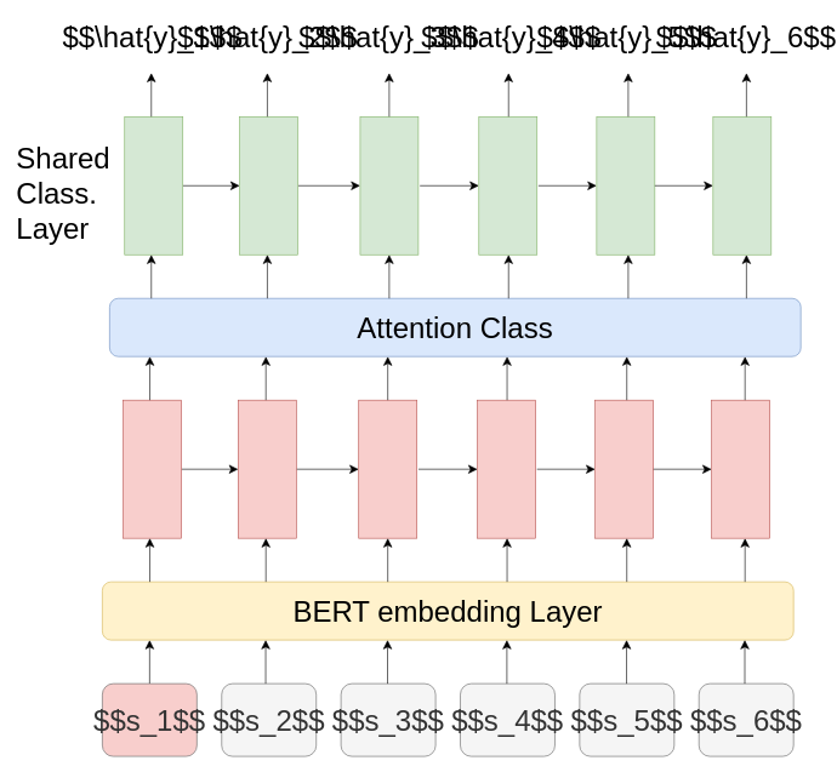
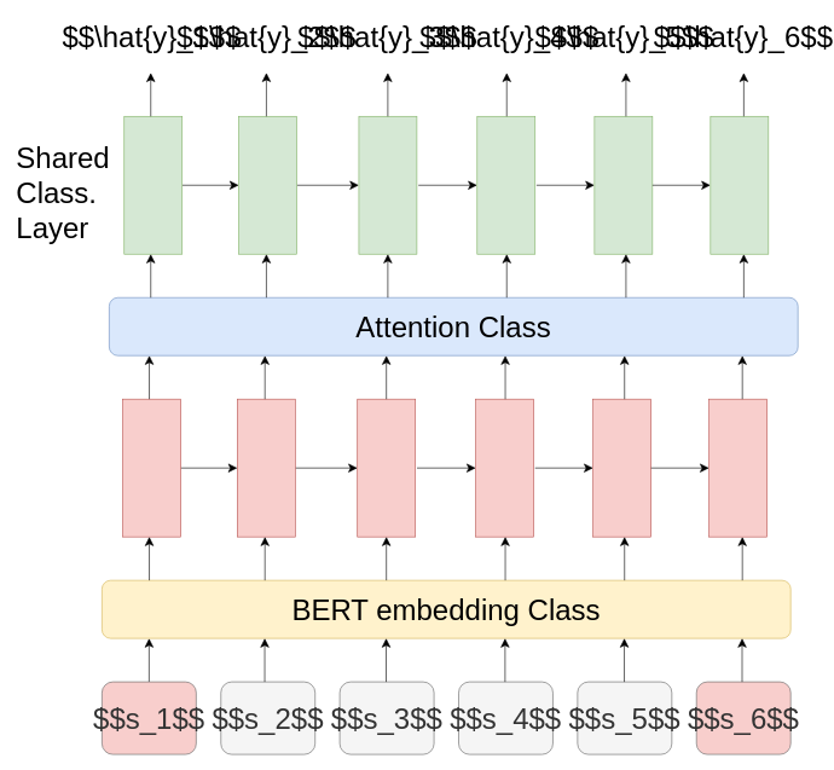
  <mxCell id="0" />
  <mxCell id="1" parent="0" />
  <mxCell id="2" style="rounded=0;orthogonalLoop=1;jettySize=auto;html=1;exitX=0.5;exitY=0;exitDx=0;exitDy=0;fontSize=40;fontColor=#000000;endSize=10;startSize=10;" parent="1" source="3" edge="1"><mxGeometry relative="1" as="geometry"><mxPoint x="205" y="880" as="targetPoint" /></mxGeometry></mxCell>
  <mxCell id="3" value="&lt;font style=&quot;font-size: 40px&quot;&gt;$$s_1$$&lt;/font&gt;" style="rounded=1;whiteSpace=wrap;html=1;fillColor=#f8cecc;fontColor=#333333;strokeColor=#666666;" parent="1" vertex="1"><mxGeometry x="140" y="940" width="130" height="100" as="geometry" /></mxCell>
  <mxCell id="4" value="&lt;font style=&quot;font-size: 40px&quot;&gt;$$s_2$$&lt;/font&gt;" style="rounded=1;whiteSpace=wrap;html=1;fillColor=#f5f5f5;fontColor=#333333;strokeColor=#666666;" parent="1" vertex="1"><mxGeometry x="304" y="940" width="130" height="100" as="geometry" /></mxCell>
  <mxCell id="5" value="&lt;font style=&quot;font-size: 40px&quot;&gt;$$s_3$$&lt;/font&gt;" style="rounded=1;whiteSpace=wrap;html=1;fillColor=#f5f5f5;fontColor=#333333;strokeColor=#666666;" parent="1" vertex="1"><mxGeometry x="468" y="940" width="130" height="100" as="geometry" /></mxCell>
  <mxCell id="6" value="&lt;font style=&quot;font-size: 40px&quot;&gt;$$s_4$$&lt;/font&gt;" style="rounded=1;whiteSpace=wrap;html=1;fillColor=#f5f5f5;fontColor=#333333;strokeColor=#666666;" parent="1" vertex="1"><mxGeometry x="632" y="940" width="130" height="100" as="geometry" /></mxCell>
  <mxCell id="7" value="&lt;font style=&quot;font-size: 40px&quot;&gt;$$s_5$$&lt;/font&gt;" style="rounded=1;whiteSpace=wrap;html=1;fillColor=#f5f5f5;fontColor=#333333;strokeColor=#666666;" parent="1" vertex="1"><mxGeometry x="796" y="940" width="130" height="100" as="geometry" /></mxCell>
- <mxCell id="8" value="&lt;font style=&quot;font-size: 40px&quot;&gt;$$s_6$$&lt;/font&gt;" style="rounded=1;whiteSpace=wrap;html=1;fillColor=#f5f5f5;fontColor=#333333;strokeColor=#666666;" parent="1" vertex="1"><mxGeometry x="960" y="940" width="130" height="100" as="geometry" /></mxCell>
- <mxCell id="9" value="BERT embedding Layer" style="rounded=1;whiteSpace=wrap;html=1;fontSize=40;fillColor=#fff2cc;strokeColor=#d6b656;" parent="1" vertex="1"><mxGeometry x="140" y="800" width="950" height="80" as="geometry" /></mxCell>
+ <mxCell id="8" value="&lt;font style=&quot;font-size: 40px&quot;&gt;$$s_6$$&lt;/font&gt;" style="rounded=1;whiteSpace=wrap;html=1;fillColor=#f8cecc;fontColor=#333333;strokeColor=#666666;" parent="1" vertex="1"><mxGeometry x="960" y="940" width="130" height="100" as="geometry" /></mxCell>
+ <mxCell id="9" value="BERT embedding Class" style="rounded=1;whiteSpace=wrap;html=1;fontSize=40;fillColor=#fff2cc;strokeColor=#d6b656;" parent="1" vertex="1"><mxGeometry x="140" y="800" width="950" height="80" as="geometry" /></mxCell>
  <mxCell id="10" style="rounded=0;orthogonalLoop=1;jettySize=auto;html=1;exitX=0.5;exitY=0;exitDx=0;exitDy=0;fontSize=40;fontColor=#000000;endSize=10;startSize=10;" parent="1" edge="1"><mxGeometry relative="1" as="geometry"><mxPoint x="364.5" y="940" as="sourcePoint" /><mxPoint x="364.5" y="880" as="targetPoint" /></mxGeometry></mxCell>
  <mxCell id="11" style="rounded=0;orthogonalLoop=1;jettySize=auto;html=1;exitX=0.5;exitY=0;exitDx=0;exitDy=0;fontSize=40;fontColor=#000000;endSize=10;startSize=10;" parent="1" edge="1"><mxGeometry relative="1" as="geometry"><mxPoint x="532" y="940" as="sourcePoint" /><mxPoint x="532" y="880" as="targetPoint" /></mxGeometry></mxCell>
  <mxCell id="12" style="rounded=0;orthogonalLoop=1;jettySize=auto;html=1;exitX=0.5;exitY=0;exitDx=0;exitDy=0;fontSize=40;fontColor=#000000;endSize=10;startSize=10;" parent="1" edge="1"><mxGeometry relative="1" as="geometry"><mxPoint x="696" y="940" as="sourcePoint" /><mxPoint x="696" y="880" as="targetPoint" /></mxGeometry></mxCell>
  <mxCell id="13" style="rounded=0;orthogonalLoop=1;jettySize=auto;html=1;exitX=0.5;exitY=0;exitDx=0;exitDy=0;fontSize=40;fontColor=#000000;endSize=10;startSize=10;" parent="1" edge="1"><mxGeometry relative="1" as="geometry"><mxPoint x="860.5" y="940" as="sourcePoint" /><mxPoint x="860.5" y="880" as="targetPoint" /></mxGeometry></mxCell>
  <mxCell id="14" style="rounded=0;orthogonalLoop=1;jettySize=auto;html=1;exitX=0.5;exitY=0;exitDx=0;exitDy=0;fontSize=40;fontColor=#000000;endSize=10;startSize=10;" parent="1" edge="1"><mxGeometry relative="1" as="geometry"><mxPoint x="1023" y="940" as="sourcePoint" /><mxPoint x="1023" y="880" as="targetPoint" /></mxGeometry></mxCell>
  <mxCell id="15" style="edgeStyle=none;rounded=0;orthogonalLoop=1;jettySize=auto;html=1;exitX=1;exitY=0.5;exitDx=0;exitDy=0;entryX=0;entryY=0.5;entryDx=0;entryDy=0;fontSize=40;fontColor=#000000;startSize=10;endSize=10;" parent="1" source="16" target="17" edge="1"><mxGeometry relative="1" as="geometry" /></mxCell>
  <mxCell id="16" value="" style="rounded=0;whiteSpace=wrap;html=1;fontSize=40;fillColor=#f8cecc;strokeColor=#b85450;" parent="1" vertex="1"><mxGeometry x="168.64" y="550" width="80" height="190" as="geometry" /></mxCell>
  <mxCell id="17" value="" style="rounded=0;whiteSpace=wrap;html=1;fontSize=40;fillColor=#f8cecc;strokeColor=#b85450;" parent="1" vertex="1"><mxGeometry x="326.64" y="550" width="80" height="190" as="geometry" /></mxCell>
  <mxCell id="18" style="edgeStyle=none;rounded=0;orthogonalLoop=1;jettySize=auto;html=1;exitX=1;exitY=0.5;exitDx=0;exitDy=0;entryX=0;entryY=0.5;entryDx=0;entryDy=0;fontSize=40;fontColor=#000000;startSize=10;endSize=10;" parent="1" target="19" edge="1"><mxGeometry relative="1" as="geometry"><mxPoint x="407.35" y="645" as="sourcePoint" /></mxGeometry></mxCell>
  <mxCell id="19" value="" style="rounded=0;whiteSpace=wrap;html=1;fontSize=40;fillColor=#f8cecc;strokeColor=#b85450;" parent="1" vertex="1"><mxGeometry x="492.35" y="550" width="80" height="190" as="geometry" /></mxCell>
  <mxCell id="20" style="edgeStyle=none;rounded=0;orthogonalLoop=1;jettySize=auto;html=1;exitX=1;exitY=0.5;exitDx=0;exitDy=0;entryX=0;entryY=0.5;entryDx=0;entryDy=0;fontSize=40;fontColor=#000000;startSize=10;endSize=10;" parent="1" target="21" edge="1"><mxGeometry relative="1" as="geometry"><mxPoint x="574.49" y="645" as="sourcePoint" /></mxGeometry></mxCell>
  <mxCell id="21" value="" style="rounded=0;whiteSpace=wrap;html=1;fontSize=40;fillColor=#f8cecc;strokeColor=#b85450;" parent="1" vertex="1"><mxGeometry x="655.49" y="550" width="80" height="190" as="geometry" /></mxCell>
  <mxCell id="22" style="edgeStyle=none;rounded=0;orthogonalLoop=1;jettySize=auto;html=1;exitX=1;exitY=0.5;exitDx=0;exitDy=0;entryX=0;entryY=0.5;entryDx=0;entryDy=0;fontSize=40;fontColor=#000000;startSize=10;endSize=10;" parent="1" target="23" edge="1"><mxGeometry relative="1" as="geometry"><mxPoint x="737.35" y="645" as="sourcePoint" /></mxGeometry></mxCell>
  <mxCell id="23" value="" style="rounded=0;whiteSpace=wrap;html=1;fontSize=40;fillColor=#f8cecc;strokeColor=#b85450;" parent="1" vertex="1"><mxGeometry x="817.35" y="550" width="80" height="190" as="geometry" /></mxCell>
  <mxCell id="24" style="rounded=0;orthogonalLoop=1;jettySize=auto;html=1;exitX=0.5;exitY=0;exitDx=0;exitDy=0;fontSize=40;fontColor=#000000;endSize=10;startSize=10;" parent="1" edge="1"><mxGeometry relative="1" as="geometry"><mxPoint x="205.29" y="800" as="sourcePoint" /><mxPoint x="205.29" y="740" as="targetPoint" /></mxGeometry></mxCell>
  <mxCell id="25" style="rounded=0;orthogonalLoop=1;jettySize=auto;html=1;exitX=0.5;exitY=0;exitDx=0;exitDy=0;fontSize=40;fontColor=#000000;endSize=10;startSize=10;" parent="1" edge="1"><mxGeometry relative="1" as="geometry"><mxPoint x="364.79" y="800" as="sourcePoint" /><mxPoint x="364.79" y="740" as="targetPoint" /></mxGeometry></mxCell>
  <mxCell id="26" style="rounded=0;orthogonalLoop=1;jettySize=auto;html=1;exitX=0.5;exitY=0;exitDx=0;exitDy=0;fontSize=40;fontColor=#000000;endSize=10;startSize=10;" parent="1" edge="1"><mxGeometry relative="1" as="geometry"><mxPoint x="532.29" y="800" as="sourcePoint" /><mxPoint x="532.29" y="740" as="targetPoint" /></mxGeometry></mxCell>
  <mxCell id="27" style="rounded=0;orthogonalLoop=1;jettySize=auto;html=1;exitX=0.5;exitY=0;exitDx=0;exitDy=0;fontSize=40;fontColor=#000000;endSize=10;startSize=10;" parent="1" edge="1"><mxGeometry relative="1" as="geometry"><mxPoint x="696.29" y="800" as="sourcePoint" /><mxPoint x="696.29" y="740" as="targetPoint" /></mxGeometry></mxCell>
  <mxCell id="28" style="rounded=0;orthogonalLoop=1;jettySize=auto;html=1;exitX=0.5;exitY=0;exitDx=0;exitDy=0;fontSize=40;fontColor=#000000;endSize=10;startSize=10;" parent="1" edge="1"><mxGeometry relative="1" as="geometry"><mxPoint x="860.79" y="800" as="sourcePoint" /><mxPoint x="860.79" y="740" as="targetPoint" /></mxGeometry></mxCell>
  <mxCell id="29" style="rounded=0;orthogonalLoop=1;jettySize=auto;html=1;exitX=0.5;exitY=0;exitDx=0;exitDy=0;fontSize=40;fontColor=#000000;endSize=10;startSize=10;" parent="1" edge="1"><mxGeometry relative="1" as="geometry"><mxPoint x="1023.29" y="800" as="sourcePoint" /><mxPoint x="1023.29" y="740" as="targetPoint" /></mxGeometry></mxCell>
  <mxCell id="30" style="edgeStyle=none;rounded=0;orthogonalLoop=1;jettySize=auto;html=1;exitX=1;exitY=0.5;exitDx=0;exitDy=0;entryX=0;entryY=0.5;entryDx=0;entryDy=0;fontSize=40;fontColor=#000000;startSize=10;endSize=10;" parent="1" target="31" edge="1"><mxGeometry relative="1" as="geometry"><mxPoint x="897.35" y="645" as="sourcePoint" /></mxGeometry></mxCell>
  <mxCell id="31" value="" style="rounded=0;whiteSpace=wrap;html=1;fontSize=40;fillColor=#f8cecc;strokeColor=#b85450;" parent="1" vertex="1"><mxGeometry x="977.35" y="550" width="80" height="190" as="geometry" /></mxCell>
  <mxCell id="32" style="rounded=0;orthogonalLoop=1;jettySize=auto;html=1;exitX=0.5;exitY=0;exitDx=0;exitDy=0;fontSize=40;fontColor=#000000;endSize=10;startSize=10;" parent="1" edge="1"><mxGeometry relative="1" as="geometry"><mxPoint x="205.29" y="550" as="sourcePoint" /><mxPoint x="205.29" y="490" as="targetPoint" /></mxGeometry></mxCell>
  <mxCell id="33" style="rounded=0;orthogonalLoop=1;jettySize=auto;html=1;exitX=0.5;exitY=0;exitDx=0;exitDy=0;fontSize=40;fontColor=#000000;endSize=10;startSize=10;" parent="1" edge="1"><mxGeometry relative="1" as="geometry"><mxPoint x="364.79" y="550" as="sourcePoint" /><mxPoint x="364.79" y="490" as="targetPoint" /></mxGeometry></mxCell>
  <mxCell id="34" style="rounded=0;orthogonalLoop=1;jettySize=auto;html=1;exitX=0.5;exitY=0;exitDx=0;exitDy=0;fontSize=40;fontColor=#000000;endSize=10;startSize=10;" parent="1" edge="1"><mxGeometry relative="1" as="geometry"><mxPoint x="532.29" y="550" as="sourcePoint" /><mxPoint x="532.29" y="490" as="targetPoint" /></mxGeometry></mxCell>
  <mxCell id="35" style="rounded=0;orthogonalLoop=1;jettySize=auto;html=1;exitX=0.5;exitY=0;exitDx=0;exitDy=0;fontSize=40;fontColor=#000000;endSize=10;startSize=10;" parent="1" edge="1"><mxGeometry relative="1" as="geometry"><mxPoint x="696.29" y="550" as="sourcePoint" /><mxPoint x="696.29" y="490" as="targetPoint" /></mxGeometry></mxCell>
  <mxCell id="36" style="rounded=0;orthogonalLoop=1;jettySize=auto;html=1;exitX=0.5;exitY=0;exitDx=0;exitDy=0;fontSize=40;fontColor=#000000;endSize=10;startSize=10;" parent="1" edge="1"><mxGeometry relative="1" as="geometry"><mxPoint x="860.79" y="550" as="sourcePoint" /><mxPoint x="860.79" y="490" as="targetPoint" /></mxGeometry></mxCell>
  <mxCell id="37" style="rounded=0;orthogonalLoop=1;jettySize=auto;html=1;exitX=0.5;exitY=0;exitDx=0;exitDy=0;fontSize=40;fontColor=#000000;endSize=10;startSize=10;" parent="1" edge="1"><mxGeometry relative="1" as="geometry"><mxPoint x="1023.29" y="550" as="sourcePoint" /><mxPoint x="1023.29" y="490" as="targetPoint" /></mxGeometry></mxCell>
  <mxCell id="38" value="Attention Class" style="rounded=1;whiteSpace=wrap;html=1;fontSize=40;fillColor=#dae8fc;strokeColor=#6c8ebf;" parent="1" vertex="1"><mxGeometry x="150" y="410" width="950" height="80" as="geometry" /></mxCell>
  <mxCell id="39" style="edgeStyle=none;rounded=0;orthogonalLoop=1;jettySize=auto;html=1;exitX=1;exitY=0.5;exitDx=0;exitDy=0;entryX=0;entryY=0.5;entryDx=0;entryDy=0;fontSize=40;fontColor=#000000;startSize=10;endSize=10;" parent="1" source="40" target="41" edge="1"><mxGeometry relative="1" as="geometry" /></mxCell>
  <mxCell id="40" value="" style="rounded=0;whiteSpace=wrap;html=1;fontSize=40;fillColor=#d5e8d4;strokeColor=#82b366;" parent="1" vertex="1"><mxGeometry x="170.64" y="160" width="80" height="190" as="geometry" /></mxCell>
  <mxCell id="41" value="" style="rounded=0;whiteSpace=wrap;html=1;fontSize=40;fillColor=#d5e8d4;strokeColor=#82b366;" parent="1" vertex="1"><mxGeometry x="328.64" y="160" width="80" height="190" as="geometry" /></mxCell>
  <mxCell id="42" style="edgeStyle=none;rounded=0;orthogonalLoop=1;jettySize=auto;html=1;exitX=1;exitY=0.5;exitDx=0;exitDy=0;entryX=0;entryY=0.5;entryDx=0;entryDy=0;fontSize=40;fontColor=#000000;startSize=10;endSize=10;" parent="1" target="43" edge="1"><mxGeometry relative="1" as="geometry"><mxPoint x="409.35" y="255" as="sourcePoint" /></mxGeometry></mxCell>
  <mxCell id="43" value="" style="rounded=0;whiteSpace=wrap;html=1;fontSize=40;fillColor=#d5e8d4;strokeColor=#82b366;" parent="1" vertex="1"><mxGeometry x="494.35" y="160" width="80" height="190" as="geometry" /></mxCell>
  <mxCell id="44" style="edgeStyle=none;rounded=0;orthogonalLoop=1;jettySize=auto;html=1;exitX=1;exitY=0.5;exitDx=0;exitDy=0;entryX=0;entryY=0.5;entryDx=0;entryDy=0;fontSize=40;fontColor=#000000;startSize=10;endSize=10;" parent="1" target="45" edge="1"><mxGeometry relative="1" as="geometry"><mxPoint x="576.49" y="255" as="sourcePoint" /></mxGeometry></mxCell>
  <mxCell id="45" value="" style="rounded=0;whiteSpace=wrap;html=1;fontSize=40;fillColor=#d5e8d4;strokeColor=#82b366;" parent="1" vertex="1"><mxGeometry x="657.49" y="160" width="80" height="190" as="geometry" /></mxCell>
  <mxCell id="46" style="edgeStyle=none;rounded=0;orthogonalLoop=1;jettySize=auto;html=1;exitX=1;exitY=0.5;exitDx=0;exitDy=0;entryX=0;entryY=0.5;entryDx=0;entryDy=0;fontSize=40;fontColor=#000000;startSize=10;endSize=10;" parent="1" target="47" edge="1"><mxGeometry relative="1" as="geometry"><mxPoint x="739.35" y="255" as="sourcePoint" /></mxGeometry></mxCell>
  <mxCell id="47" value="" style="rounded=0;whiteSpace=wrap;html=1;fontSize=40;fillColor=#d5e8d4;strokeColor=#82b366;" parent="1" vertex="1"><mxGeometry x="819.35" y="160" width="80" height="190" as="geometry" /></mxCell>
  <mxCell id="48" style="rounded=0;orthogonalLoop=1;jettySize=auto;html=1;exitX=0.5;exitY=0;exitDx=0;exitDy=0;fontSize=40;fontColor=#000000;endSize=10;startSize=10;" parent="1" edge="1"><mxGeometry relative="1" as="geometry"><mxPoint x="207.29" y="410" as="sourcePoint" /><mxPoint x="207.29" y="350" as="targetPoint" /></mxGeometry></mxCell>
  <mxCell id="49" style="rounded=0;orthogonalLoop=1;jettySize=auto;html=1;exitX=0.5;exitY=0;exitDx=0;exitDy=0;fontSize=40;fontColor=#000000;endSize=10;startSize=10;" parent="1" edge="1"><mxGeometry relative="1" as="geometry"><mxPoint x="366.79" y="410" as="sourcePoint" /><mxPoint x="366.79" y="350" as="targetPoint" /></mxGeometry></mxCell>
  <mxCell id="50" style="rounded=0;orthogonalLoop=1;jettySize=auto;html=1;exitX=0.5;exitY=0;exitDx=0;exitDy=0;fontSize=40;fontColor=#000000;endSize=10;startSize=10;" parent="1" edge="1"><mxGeometry relative="1" as="geometry"><mxPoint x="534.29" y="410" as="sourcePoint" /><mxPoint x="534.29" y="350" as="targetPoint" /></mxGeometry></mxCell>
  <mxCell id="51" style="rounded=0;orthogonalLoop=1;jettySize=auto;html=1;exitX=0.5;exitY=0;exitDx=0;exitDy=0;fontSize=40;fontColor=#000000;endSize=10;startSize=10;" parent="1" edge="1"><mxGeometry relative="1" as="geometry"><mxPoint x="698.29" y="410" as="sourcePoint" /><mxPoint x="698.29" y="350" as="targetPoint" /></mxGeometry></mxCell>
  <mxCell id="52" style="rounded=0;orthogonalLoop=1;jettySize=auto;html=1;exitX=0.5;exitY=0;exitDx=0;exitDy=0;fontSize=40;fontColor=#000000;endSize=10;startSize=10;" parent="1" edge="1"><mxGeometry relative="1" as="geometry"><mxPoint x="862.79" y="410" as="sourcePoint" /><mxPoint x="862.79" y="350" as="targetPoint" /></mxGeometry></mxCell>
  <mxCell id="53" style="rounded=0;orthogonalLoop=1;jettySize=auto;html=1;exitX=0.5;exitY=0;exitDx=0;exitDy=0;fontSize=40;fontColor=#000000;endSize=10;startSize=10;" parent="1" edge="1"><mxGeometry relative="1" as="geometry"><mxPoint x="1025.29" y="410" as="sourcePoint" /><mxPoint x="1025.29" y="350" as="targetPoint" /></mxGeometry></mxCell>
  <mxCell id="54" style="edgeStyle=none;rounded=0;orthogonalLoop=1;jettySize=auto;html=1;exitX=1;exitY=0.5;exitDx=0;exitDy=0;entryX=0;entryY=0.5;entryDx=0;entryDy=0;fontSize=40;fontColor=#000000;startSize=10;endSize=10;" parent="1" target="55" edge="1"><mxGeometry relative="1" as="geometry"><mxPoint x="899.35" y="255" as="sourcePoint" /></mxGeometry></mxCell>
  <mxCell id="55" value="" style="rounded=0;whiteSpace=wrap;html=1;fontSize=40;fillColor=#d5e8d4;strokeColor=#82b366;" parent="1" vertex="1"><mxGeometry x="979.35" y="160" width="80" height="190" as="geometry" /></mxCell>
  <mxCell id="56" style="rounded=0;orthogonalLoop=1;jettySize=auto;html=1;exitX=0.5;exitY=0;exitDx=0;exitDy=0;fontSize=40;fontColor=#000000;endSize=10;startSize=10;" parent="1" edge="1"><mxGeometry relative="1" as="geometry"><mxPoint x="207.29" y="160" as="sourcePoint" /><mxPoint x="207.29" y="100" as="targetPoint" /></mxGeometry></mxCell>
  <mxCell id="57" style="rounded=0;orthogonalLoop=1;jettySize=auto;html=1;exitX=0.5;exitY=0;exitDx=0;exitDy=0;fontSize=40;fontColor=#000000;endSize=10;startSize=10;" parent="1" edge="1"><mxGeometry relative="1" as="geometry"><mxPoint x="366.79" y="160" as="sourcePoint" /><mxPoint x="366.79" y="100" as="targetPoint" /></mxGeometry></mxCell>
  <mxCell id="58" style="rounded=0;orthogonalLoop=1;jettySize=auto;html=1;exitX=0.5;exitY=0;exitDx=0;exitDy=0;fontSize=40;fontColor=#000000;endSize=10;startSize=10;" parent="1" edge="1"><mxGeometry relative="1" as="geometry"><mxPoint x="534.29" y="160" as="sourcePoint" /><mxPoint x="534.29" y="100" as="targetPoint" /></mxGeometry></mxCell>
  <mxCell id="59" style="rounded=0;orthogonalLoop=1;jettySize=auto;html=1;exitX=0.5;exitY=0;exitDx=0;exitDy=0;fontSize=40;fontColor=#000000;endSize=10;startSize=10;" parent="1" edge="1"><mxGeometry relative="1" as="geometry"><mxPoint x="698.29" y="160" as="sourcePoint" /><mxPoint x="698.29" y="100" as="targetPoint" /></mxGeometry></mxCell>
  <mxCell id="60" style="rounded=0;orthogonalLoop=1;jettySize=auto;html=1;exitX=0.5;exitY=0;exitDx=0;exitDy=0;fontSize=40;fontColor=#000000;endSize=10;startSize=10;" parent="1" edge="1"><mxGeometry relative="1" as="geometry"><mxPoint x="862.79" y="160" as="sourcePoint" /><mxPoint x="862.79" y="100" as="targetPoint" /></mxGeometry></mxCell>
  <mxCell id="61" style="rounded=0;orthogonalLoop=1;jettySize=auto;html=1;exitX=0.5;exitY=0;exitDx=0;exitDy=0;fontSize=40;fontColor=#000000;endSize=10;startSize=10;" parent="1" edge="1"><mxGeometry relative="1" as="geometry"><mxPoint x="1025.29" y="160" as="sourcePoint" /><mxPoint x="1025.29" y="100" as="targetPoint" /></mxGeometry></mxCell>
  <mxCell id="62" value="$$\hat{y}_1$$" style="rounded=1;whiteSpace=wrap;html=1;fontSize=40;fontColor=#000000;strokeColor=none;fillColor=none;" parent="1" vertex="1"><mxGeometry x="148.64" y="20" width="120" height="60" as="geometry" /></mxCell>
  <mxCell id="63" value="$$\hat{y}_2$$" style="rounded=1;whiteSpace=wrap;html=1;fontSize=40;fontColor=#000000;strokeColor=none;fillColor=none;" parent="1" vertex="1"><mxGeometry x="306.64" y="20" width="120" height="60" as="geometry" /></mxCell>
  <mxCell id="64" value="$$\hat{y}_3$$" style="rounded=1;whiteSpace=wrap;html=1;fontSize=40;fontColor=#000000;strokeColor=none;fillColor=none;" parent="1" vertex="1"><mxGeometry x="474.35" y="20" width="120" height="60" as="geometry" /></mxCell>
  <mxCell id="65" value="$$\hat{y}_4$$" style="rounded=1;whiteSpace=wrap;html=1;fontSize=40;fontColor=#000000;strokeColor=none;fillColor=none;" parent="1" vertex="1"><mxGeometry x="642" y="20" width="120" height="60" as="geometry" /></mxCell>
  <mxCell id="66" value="$$\hat{y}_5$$" style="rounded=1;whiteSpace=wrap;html=1;fontSize=40;fontColor=#000000;strokeColor=none;fillColor=none;" parent="1" vertex="1"><mxGeometry x="801" y="20" width="120" height="60" as="geometry" /></mxCell>
  <mxCell id="67" value="$$\hat{y}_6$$" style="rounded=1;whiteSpace=wrap;html=1;fontSize=40;fontColor=#000000;strokeColor=none;fillColor=none;" parent="1" vertex="1"><mxGeometry x="965" y="20" width="120" height="60" as="geometry" /></mxCell>
  <mxCell id="68" value="Shared&lt;br&gt;Class.&lt;br&gt;&lt;div&gt;&lt;span&gt;Layer&lt;/span&gt;&lt;/div&gt;" style="rounded=0;whiteSpace=wrap;html=1;fontSize=40;fontColor=#000000;fillColor=none;strokeColor=none;align=left;" parent="1" vertex="1"><mxGeometry x="20" y="180" width="140" height="170" as="geometry" /></mxCell>
